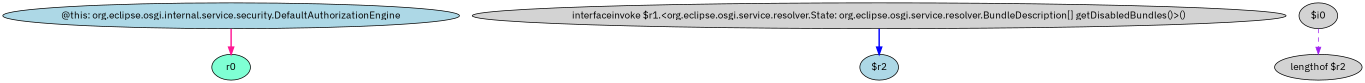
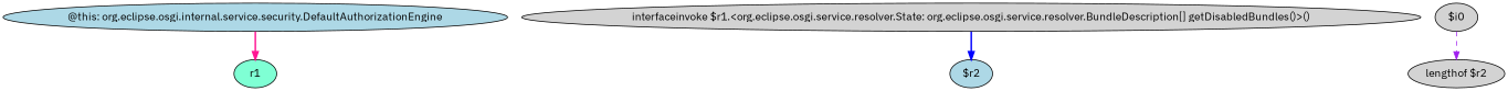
  digraph {
    fontname="IBM Plex Sans"
    node [fillcolor=lightgrey fontname="IBM Plex Sans" style=filled]
    edge [fontname="IBM Plex Sans" style=bold]
    n1 [fillcolor=lightblue label="@this: org.eclipse.osgi.internal.service.security.DefaultAuthorizationEngine"]
-   n2 [fillcolor=aquamarine label=r0]
+   n2 [fillcolor=aquamarine label=r1]
    n3 [label="interfaceinvoke $r1.<org.eclipse.osgi.service.resolver.State: org.eclipse.osgi.service.resolver.BundleDescription[] getDisabledBundles()>()"]
    n4 [fillcolor=lightblue label="$r2"]
    n5 [label="lengthof $r2"]
    n6 [label="$i0"]
    n1 -> n2 [color=deeppink]
    n3 -> n4 [color=blue]
    n6 -> n5 [color=purple style=dashed]
  }
